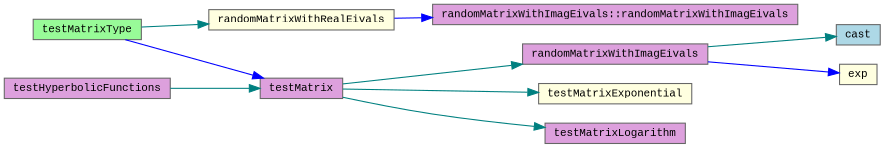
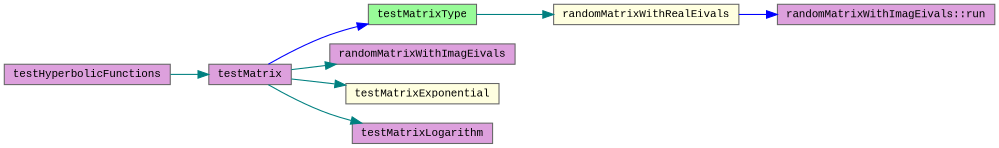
  digraph {
    fontname="Liberation Mono"
    rankdir=LR
    node [color=grey40 fillcolor=plum fontname="Liberation Mono" fontsize=10 shape=box style=filled]
    edge [color=teal fontname="Liberation Mono" fontsize=10 labelfontname=Helvetica labelfontsize=10 style=solid]
    n1 [color=gray40 fillcolor=palegreen fontcolor=black height=0.2 label=testMatrixType width=0.4]
    n2 [fillcolor=lightyellow height=0.2 label=randomMatrixWithRealEivals width=0.4]
    n3 [height=0.2 label=testMatrix width=0.4]
-   n4 [height=0.2 label="randomMatrixWithImagEivals::randomMatrixWithImagEivals" width=0.4]
+   n4 [height=0.2 label="randomMatrixWithImagEivals::run" width=0.4]
    n5 [height=0.2 label=randomMatrixWithImagEivals width=0.4]
    n6 [fillcolor=lightyellow height=0.2 label=testMatrixExponential width=0.4]
    n7 [height=0.2 label=testMatrixLogarithm width=0.4]
-   n8 [fillcolor=lightblue height=0.2 label=cast width=0.4]
-   n9 [fillcolor=lightyellow height=0.2 label=exp width=0.4]
    n10 [height=0.2 label=testHyperbolicFunctions width=0.4]
    n1 -> n2
-   n1 -> n3 [color=blue]
+   n3 -> n1 [color=blue]
    n2 -> n4 [color=blue]
    n3 -> n5
    n3 -> n6
    n3 -> n7
-   n5 -> n8
-   n5 -> n9 [color=blue]
    n10 -> n3
  }
